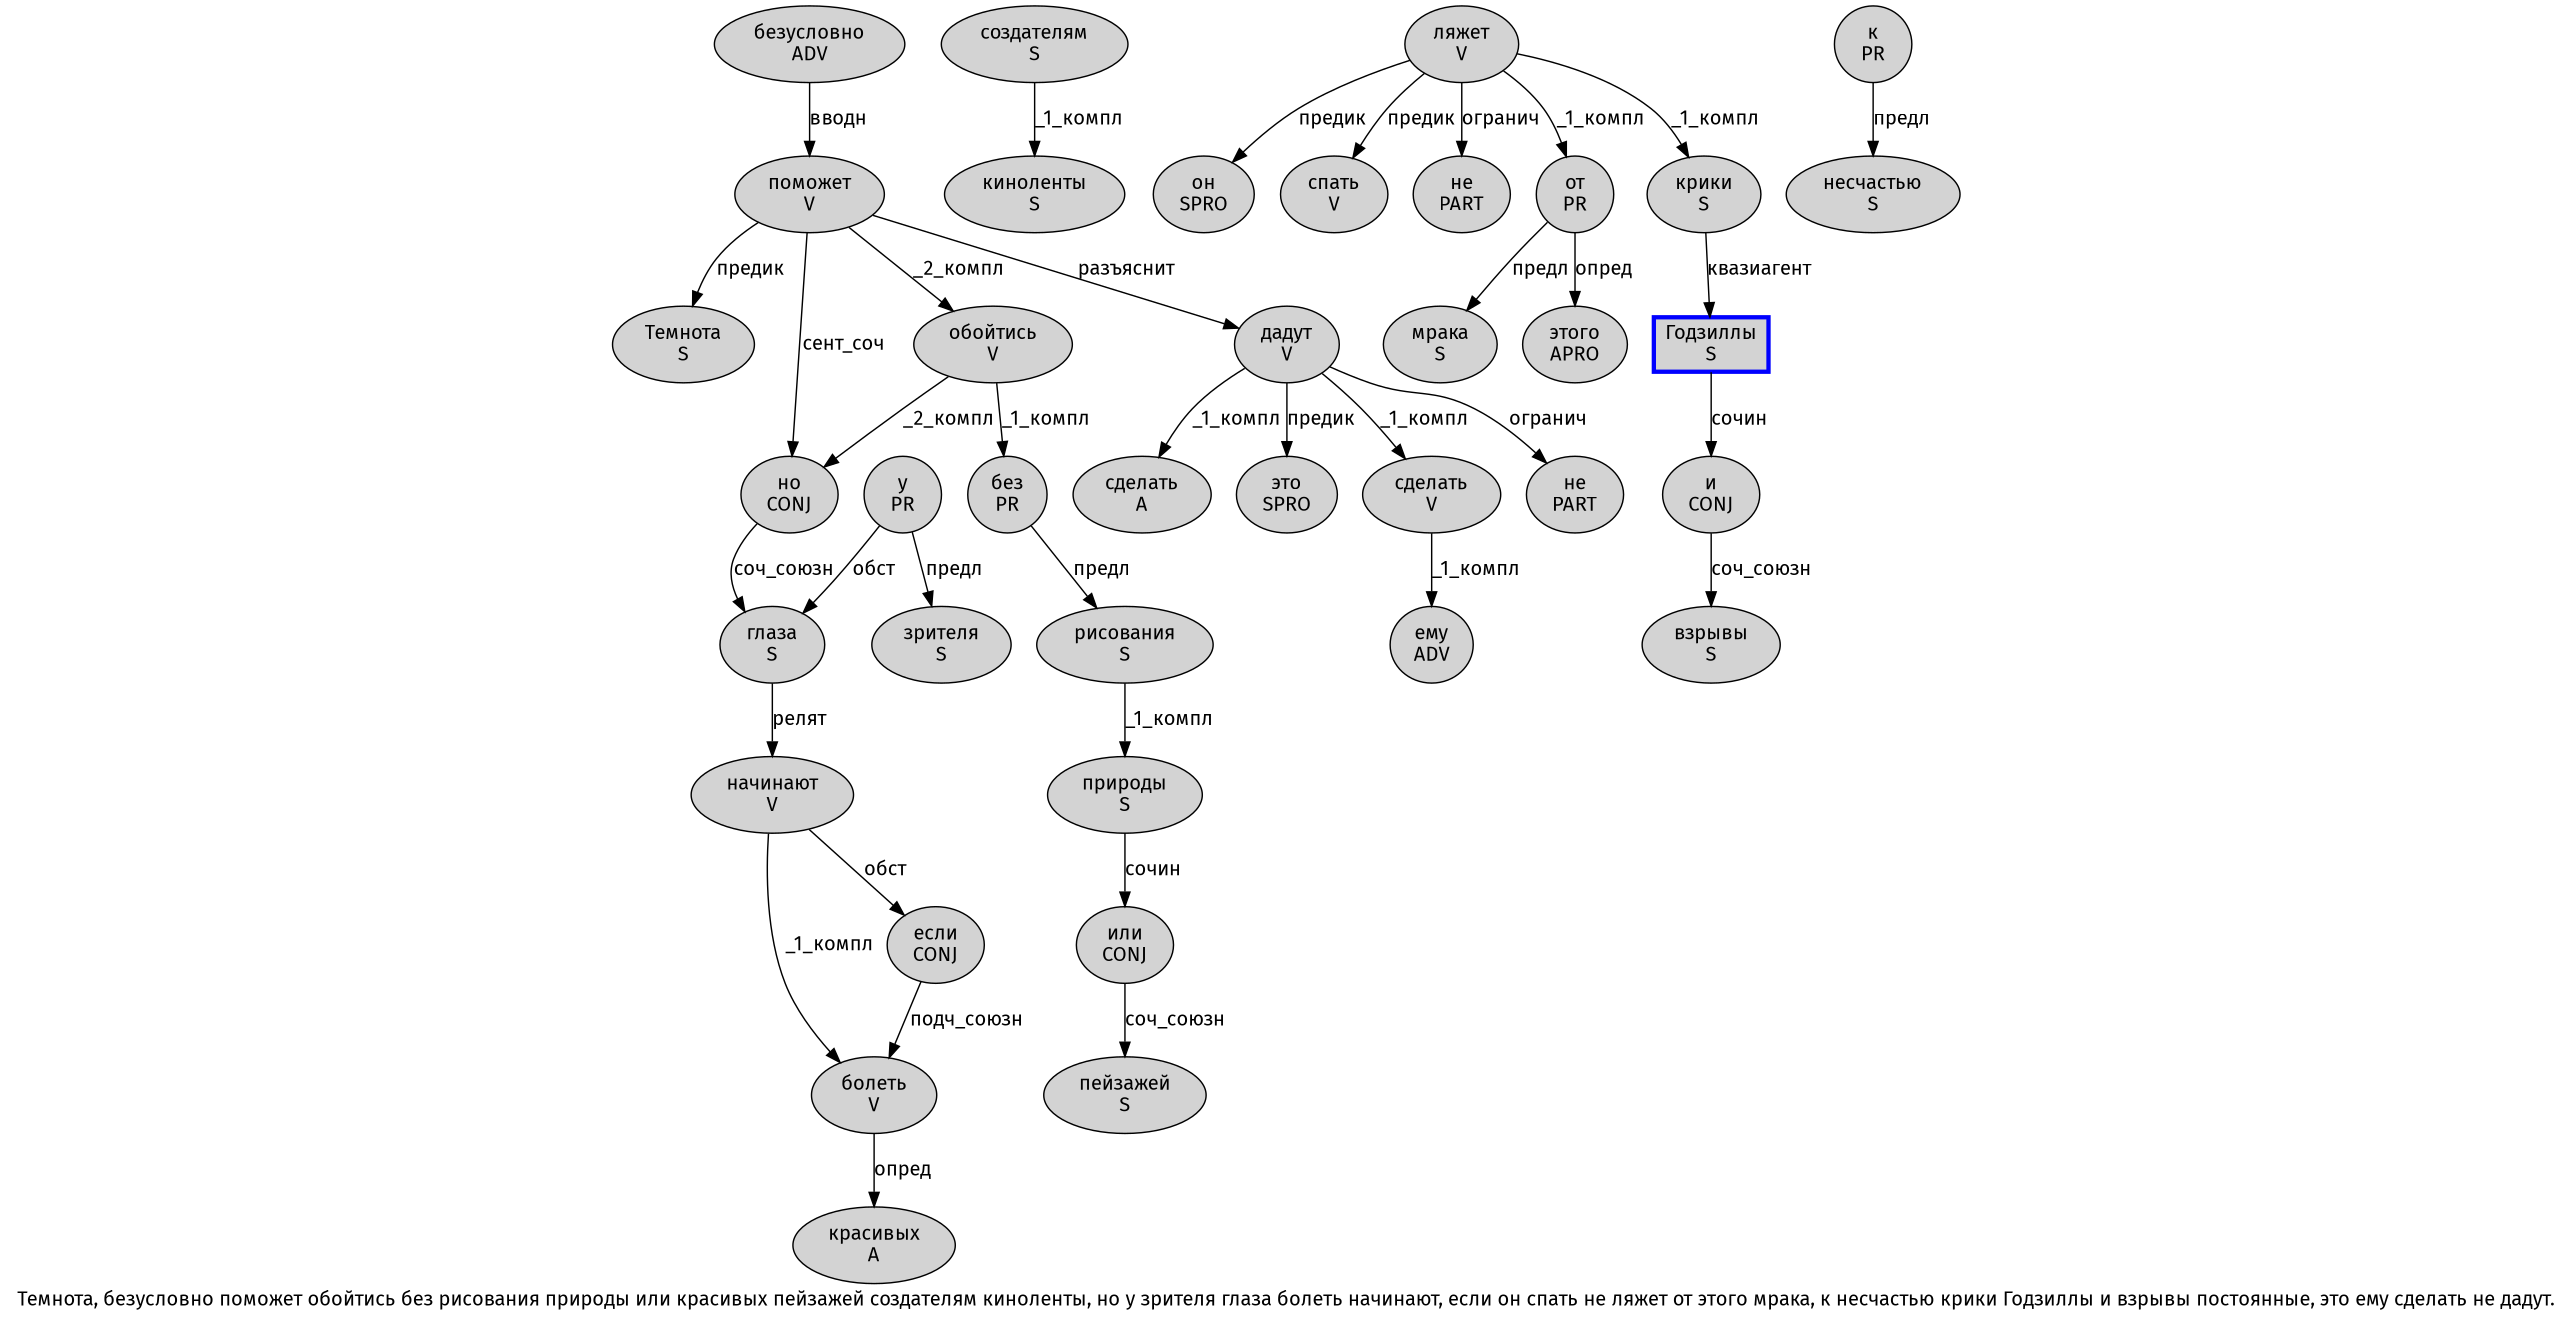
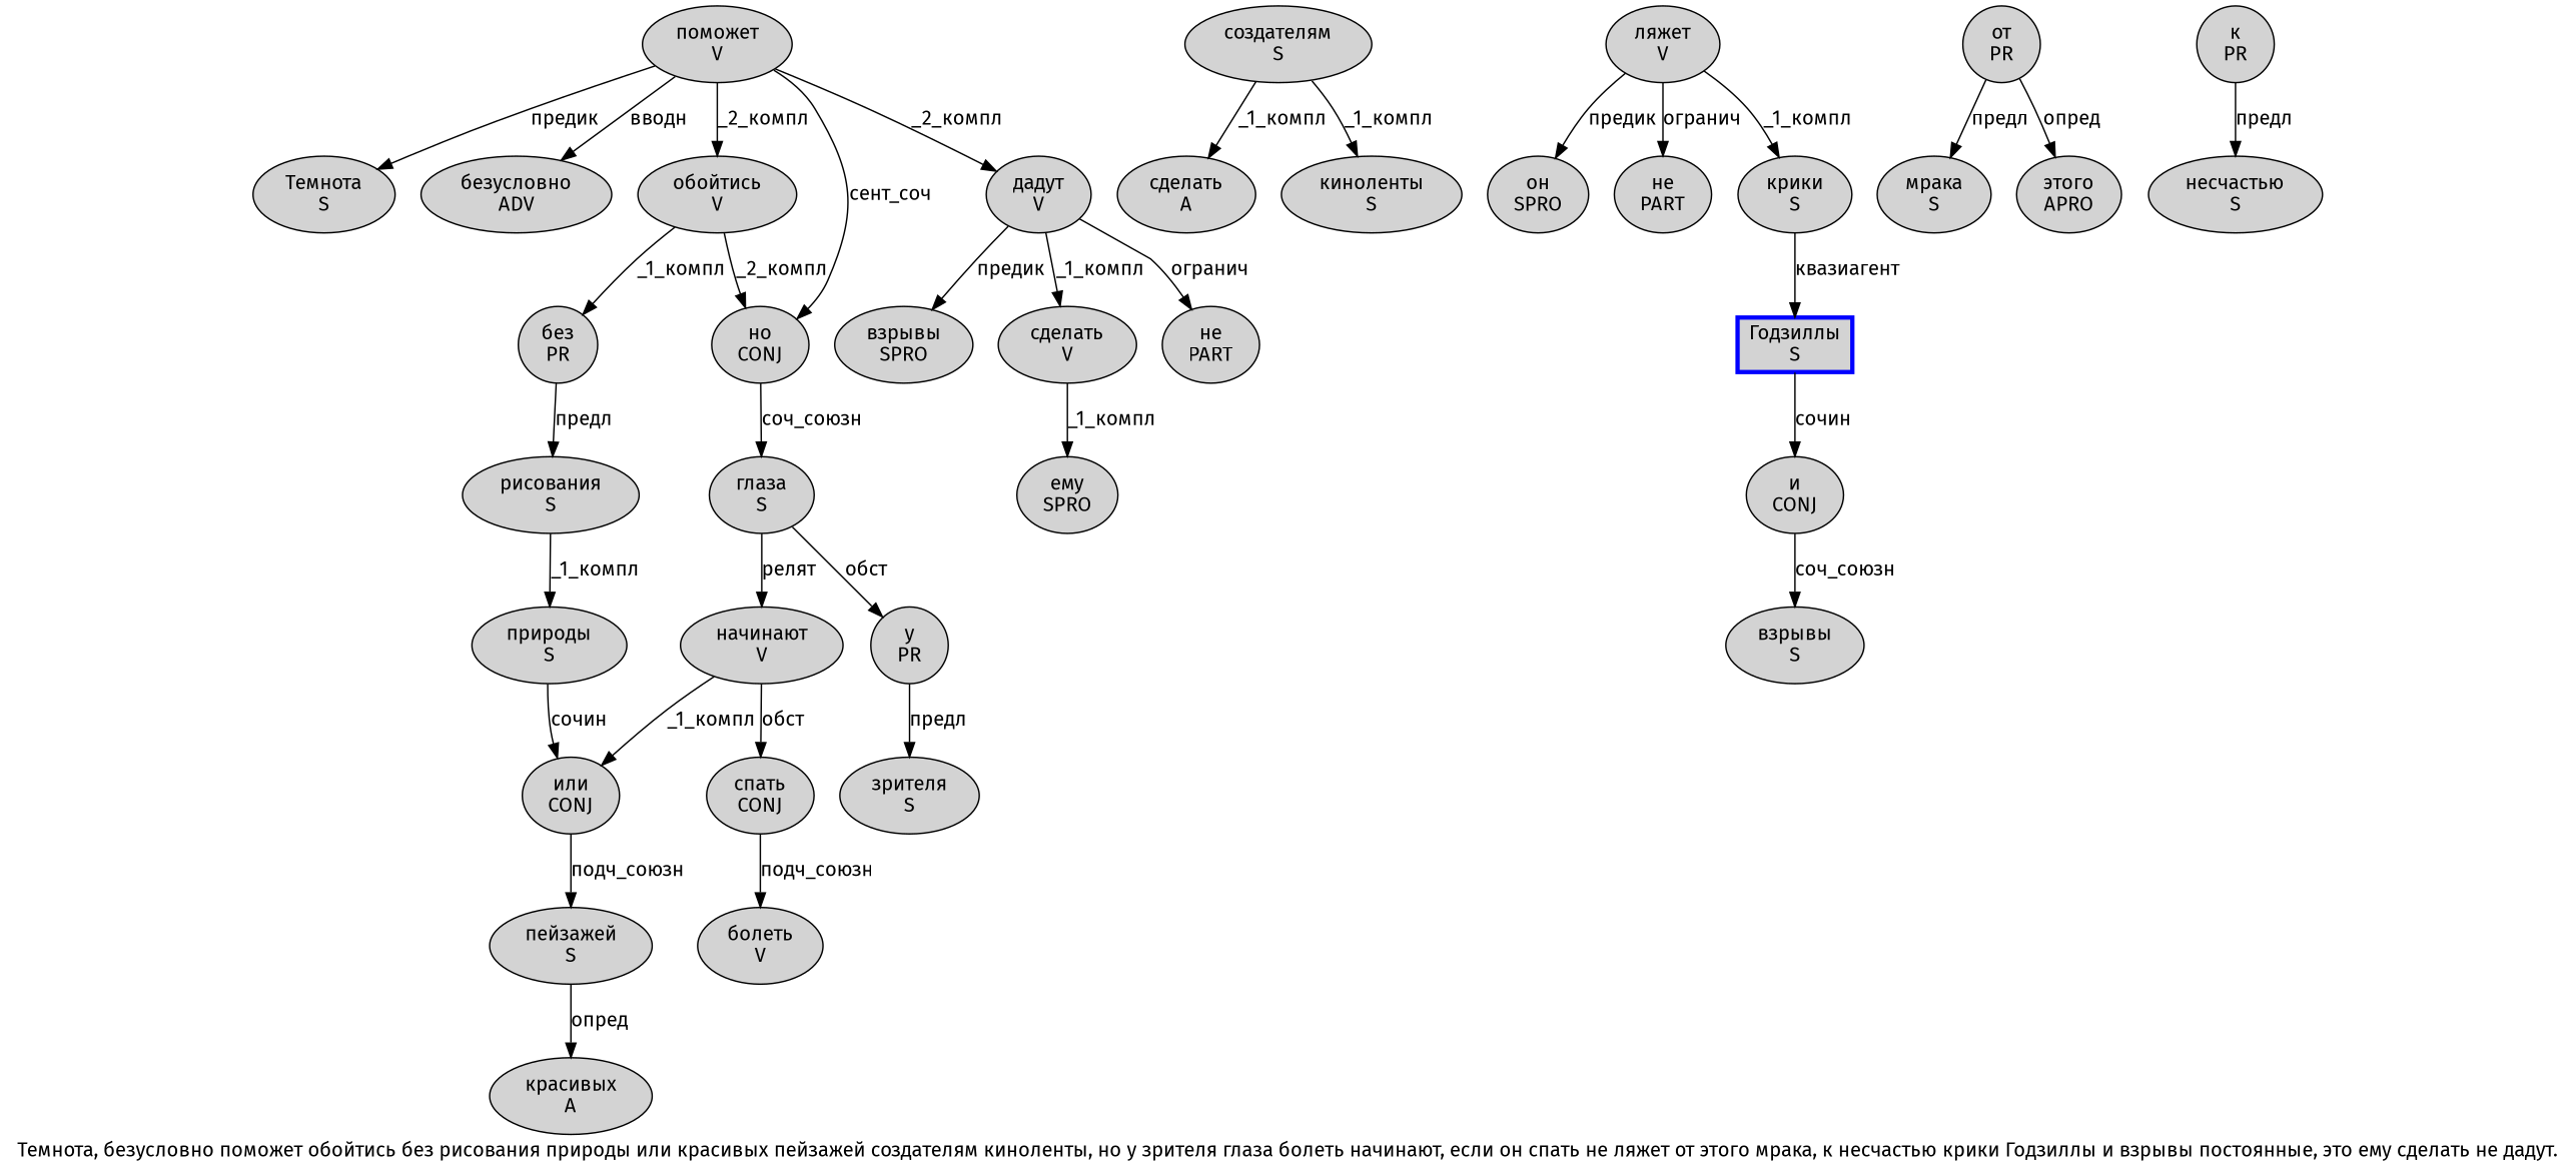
  digraph {
    fontname="Fira Sans"
    label="Темнота, безусловно поможет обойтись без рисования природы или красивых пейзажей создателям киноленты, но у зрителя глаза болеть начинают, если он спать не ляжет от этого мрака, к несчастью крики Годзиллы и взрывы постоянные, это ему сделать не дадут."
    node [fillcolor=lightgray fontname="Fira Sans" penwidth=1 shape=ellipse style=filled]
    edge [fontname="Fira Sans"]
    n1 [label="Темнота\nS"]
    n2 [label="безусловно\nADV"]
    n3 [label="поможет\nV"]
    n4 [label="обойтись\nV"]
    n5 [label="но\nCONJ"]
    n6 [label="дадут\nV"]
    n7 [label="без\nPR"]
    n8 [label="глаза\nS"]
    n9 [label="сделать\nA"]
-   n10 [label="это\nSPRO"]
+   n10 [label="взрывы\nSPRO"]
    n11 [label="сделать\nV"]
    n12 [label="не\nPART"]
    n13 [label="рисования\nS"]
    n14 [label="создателям\nS"]
    n15 [label="киноленты\nS"]
    n16 [label="природы\nS"]
    n17 [label="или\nCONJ"]
    n18 [label="пейзажей\nS"]
    n19 [label="красивых\nA"]
    n20 [label="у\nPR"]
    n21 [label="начинают\nV"]
    n22 [label="зрителя\nS"]
    n23 [label="болеть\nV"]
-   n24 [label="если\nCONJ"]
+   n24 [label="спать\nCONJ"]
    n25 [label="ляжет\nV"]
    n26 [label="он\nSPRO"]
-   n27 [label="спать\nV"]
    n28 [label="не\nPART"]
    n29 [label="от\nPR"]
    n30 [label="крики\nS"]
    n31 [label="мрака\nS"]
    n32 [label="этого\nAPRO"]
    n33 [label="к\nPR"]
    n34 [label="несчастью\nS"]
    n35 [color=blue label="Годзиллы\nS" penwidth=3 shape=box]
    n36 [label="и\nCONJ"]
    n37 [label="взрывы\nS"]
-   n38 [label="ему\nADV"]
+   n38 [label="ему\nSPRO"]
    n3 -> n1 [label="предик"]
-   n2 -> n3 [label="вводн"]
+   n3 -> n2 [label="вводн"]
    n3 -> n4 [label="_2_компл"]
    n3 -> n5 [label="сент_соч"]
-   n3 -> n6 [label="разъяснит"]
+   n3 -> n6 [label="_2_компл"]
    n4 -> n5 [label="_2_компл"]
    n4 -> n7 [label="_1_компл"]
    n5 -> n8 [label="соч_союзн"]
-   n6 -> n9 [label="_1_компл"]
+   n14 -> n9 [label="_1_компл"]
    n6 -> n10 [label="предик"]
    n6 -> n11 [label="_1_компл"]
    n6 -> n12 [label="огранич"]
    n7 -> n13 [label="предл"]
-   n20 -> n8 [label="обст"]
+   n8 -> n20 [label="обст"]
    n8 -> n21 [label="релят"]
    n11 -> n38 [label="_1_компл"]
    n13 -> n16 [label="_1_компл"]
    n14 -> n15 [label="_1_компл"]
    n16 -> n17 [label="сочин"]
-   n17 -> n18 [label="соч_союзн"]
-   n23 -> n19 [label="опред"]
+   n17 -> n18 [label="подч_союзн"]
+   n18 -> n19 [label="опред"]
    n20 -> n22 [label="предл"]
-   n21 -> n23 [label="_1_компл"]
+   n21 -> n17 [label="_1_компл"]
    n21 -> n24 [label="обст"]
    n24 -> n23 [label="подч_союзн"]
    n25 -> n26 [label="предик"]
-   n25 -> n27 [label="предик"]
    n25 -> n28 [label="огранич"]
-   n25 -> n29 [label="_1_компл"]
    n25 -> n30 [label="_1_компл"]
    n29 -> n31 [label="предл"]
    n29 -> n32 [label="опред"]
    n30 -> n35 [label="квазиагент"]
    n33 -> n34 [label="предл"]
    n35 -> n36 [label="сочин"]
    n36 -> n37 [label="соч_союзн"]
  }
